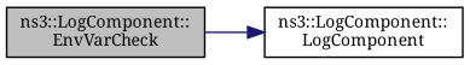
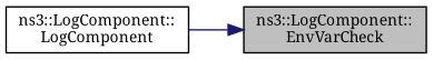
  digraph {
    rankdir=RL
    fontname="Noto Serif"
    node [color=black fontname="Noto Serif" fontsize=10 shape=record style=filled]
    n1 [fillcolor=grey75 fontcolor=black height=0.2 label="ns3::LogComponent::\lEnvVarCheck" width=0.4]
    n2 [fillcolor=white height=0.2 label="ns3::LogComponent::\lLogComponent" width=0.4]
-   n2 -> n1 [color=midnightblue dir=back fontname="Noto Serif" fontsize=10 labelfontname=Helvetica labelfontsize=10 style=solid]
+   n1 -> n2 [color=midnightblue dir=back fontname="Noto Serif" fontsize=10 labelfontname=Helvetica labelfontsize=10 style=solid]
  }
